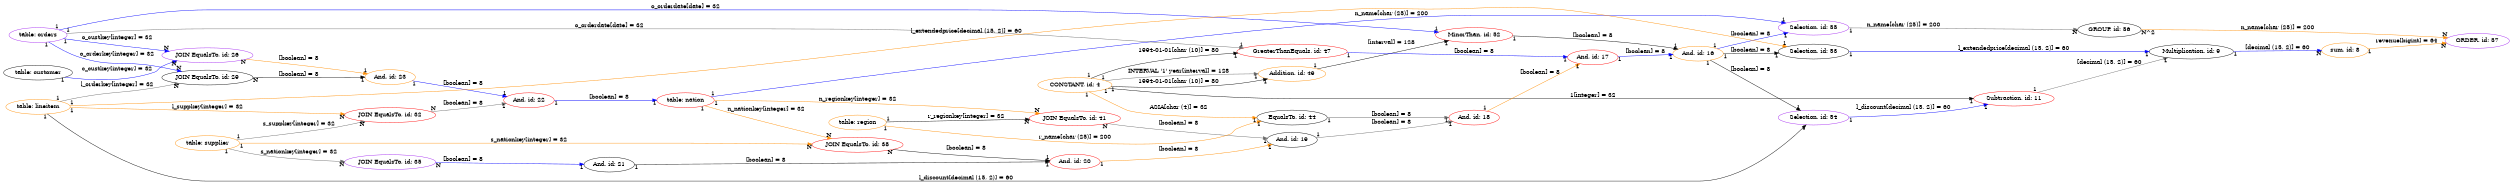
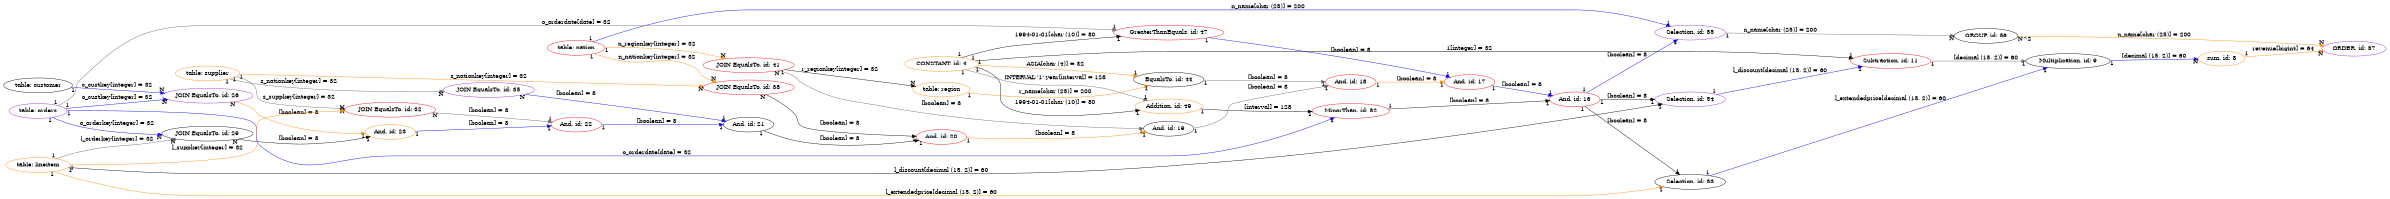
  digraph {
    rankdir=LR
    node [color=red]
    edge [color=blue headlabel=1 taillabel=1]
    "CONSTANT, id: 4" [color=darkorange]
    "Addition, id: 49" [color=darkorange]
    "EqualsTo, id: 44" [color=black]
    "GreaterThanEquals, id: 47"
    "Subtraction, id: 11"
    "MinorThan, id: 52"
    "And, id: 18"
    "And, id: 17"
    "Multiplication, id: 9" [color=black]
-   "And, id: 16" [color=darkorange]
+   "And, id: 16"
    "table: nation"
    "JOIN EqualsTo, id: 41"
    "JOIN EqualsTo, id: 38"
    "Selection, id: 55" [color=purple]
    "And, id: 19" [color=black]
    "And, id: 20"
    "GROUP, id: 56" [color=black]
    "table: orders" [color=purple]
    "JOIN EqualsTo, id: 29" [color=black]
    "JOIN EqualsTo, id: 26" [color=purple]
    "And, id: 23" [color=darkorange]
    "table: supplier" [color=darkorange]
    "JOIN EqualsTo, id: 35" [color=purple]
    "JOIN EqualsTo, id: 32"
    "And, id: 21" [color=black]
    "And, id: 22"
    "Selection, id: 54" [color=purple]
    "Selection, id: 53" [color=black]
    "table: lineitem" [color=darkorange]
    "table: customer" [color=black]
    "table: region" [color=darkorange]
    "ORDER, id: 57" [color=purple]
    "sum, id: 8" [color=darkorange]
    "CONSTANT, id: 4" -> "Addition, id: 49" [color=black label="1994-01-01[char (10)] = 80"]
    "CONSTANT, id: 4" -> "Addition, id: 49" [color=gray40 label="INTERVAL '1' year[interval] = 128"]
    "CONSTANT, id: 4" -> "EqualsTo, id: 44" [color=darkorange label="ASIA[char (4)] = 32"]
    "CONSTANT, id: 4" -> "GreaterThanEquals, id: 47" [color=black label="1994-01-01[char (10)] = 80"]
    "CONSTANT, id: 4" -> "Subtraction, id: 11" [color=black label="1[integer] = 32"]
    "Addition, id: 49" -> "MinorThan, id: 52" [color=black label="[interval] = 128"]
    "EqualsTo, id: 44" -> "And, id: 18" [color=gray40 label="[boolean] = 8"]
    "GreaterThanEquals, id: 47" -> "And, id: 17" [label="[boolean] = 8"]
    "Subtraction, id: 11" -> "Multiplication, id: 9" [color=gray40 label="[decimal (15, 2)] = 60"]
    "MinorThan, id: 52" -> "And, id: 16" [color=black label="[boolean] = 8"]
    "And, id: 18" -> "And, id: 17" [color=darkorange label="[boolean] = 8"]
    "And, id: 17" -> "And, id: 16" [label="[boolean] = 8"]
    "Multiplication, id: 9" -> "sum, id: 8" [headlabel=N label="[decimal (15, 2)] = 60"]
    "And, id: 16" -> "Selection, id: 55" [label="[boolean] = 8"]
    "And, id: 16" -> "Selection, id: 54" [color=black label="[boolean] = 8"]
    "And, id: 16" -> "Selection, id: 53" [color=black label="[boolean] = 8"]
    "table: nation" -> "JOIN EqualsTo, id: 41" [color=darkorange headlabel=N label="n_regionkey[integer] = 32"]
    "table: nation" -> "JOIN EqualsTo, id: 38" [color=darkorange headlabel=N label="n_nationkey[integer] = 32"]
    "table: nation" -> "Selection, id: 55" [label="n_name[char (25)] = 200"]
    "JOIN EqualsTo, id: 41" -> "And, id: 19" [color=gray40 label="[boolean] = 8" taillabel=N]
    "JOIN EqualsTo, id: 38" -> "And, id: 20" [color=black label="[boolean] = 8" taillabel=N]
    "Selection, id: 55" -> "GROUP, id: 56" [color=gray40 headlabel=N label="n_name[char (25)] = 200"]
    "And, id: 19" -> "And, id: 18" [color=gray40 label="[boolean] = 8"]
    "And, id: 20" -> "And, id: 19" [color=darkorange label="[boolean] = 8"]
    "GROUP, id: 56" -> "ORDER, id: 57" [color=darkorange headlabel=N label="n_name[char (25)] = 200" taillabel="N^2"]
    "table: orders" -> "GreaterThanEquals, id: 47" [color=gray40 label="o_orderdate[date] = 32"]
    "table: orders" -> "MinorThan, id: 52" [label="o_orderdate[date] = 32"]
    "table: orders" -> "JOIN EqualsTo, id: 29" [headlabel=N label="o_orderkey[integer] = 32"]
    "table: orders" -> "JOIN EqualsTo, id: 26" [headlabel=N label="o_custkey[integer] = 32"]
    "JOIN EqualsTo, id: 29" -> "And, id: 23" [color=black label="[boolean] = 8" taillabel=N]
    "JOIN EqualsTo, id: 26" -> "And, id: 23" [color=darkorange label="[boolean] = 8" taillabel=N]
    "And, id: 23" -> "And, id: 22" [label="[boolean] = 8"]
    "table: supplier" -> "JOIN EqualsTo, id: 38" [color=darkorange headlabel=N label="s_nationkey[integer] = 32"]
    "table: supplier" -> "JOIN EqualsTo, id: 35" [color=gray40 headlabel=N label="s_nationkey[integer] = 32"]
    "table: supplier" -> "JOIN EqualsTo, id: 32" [color=gray40 headlabel=N label="s_suppkey[integer] = 32"]
    "JOIN EqualsTo, id: 35" -> "And, id: 21" [label="[boolean] = 8" taillabel=N]
    "JOIN EqualsTo, id: 32" -> "And, id: 22" [color=gray40 label="[boolean] = 8" taillabel=N]
    "And, id: 21" -> "And, id: 20" [color=black label="[boolean] = 8"]
-   "And, id: 22" -> "table: nation" [label="[boolean] = 8"]
+   "And, id: 22" -> "And, id: 21" [label="[boolean] = 8"]
    "Selection, id: 54" -> "Subtraction, id: 11" [label="l_discount[decimal (15, 2)] = 60"]
    "Selection, id: 53" -> "Multiplication, id: 9" [label="l_extendedprice[decimal (15, 2)] = 60"]
    "table: lineitem" -> "JOIN EqualsTo, id: 29" [color=gray40 headlabel=N label="l_orderkey[integer] = 32"]
    "table: lineitem" -> "JOIN EqualsTo, id: 32" [color=darkorange headlabel=N label="l_suppkey[integer] = 32"]
    "table: lineitem" -> "Selection, id: 54" [color=black label="l_discount[decimal (15, 2)] = 60"]
    "table: lineitem" -> "Selection, id: 53" [color=darkorange label="l_extendedprice[decimal (15, 2)] = 60"]
    "table: customer" -> "JOIN EqualsTo, id: 26" [headlabel=N label="c_custkey[integer] = 32"]
    "table: region" -> "EqualsTo, id: 44" [color=darkorange label="r_name[char (25)] = 200"]
-   "table: region" -> "JOIN EqualsTo, id: 41" [color=black headlabel=N label="r_regionkey[integer] = 32"]
+   "JOIN EqualsTo, id: 41" -> "table: region" [color=black headlabel=N label="r_regionkey[integer] = 32"]
    "sum, id: 8" -> "ORDER, id: 57" [color=darkorange headlabel=N label="revenue[bigint] = 64"]
  }
